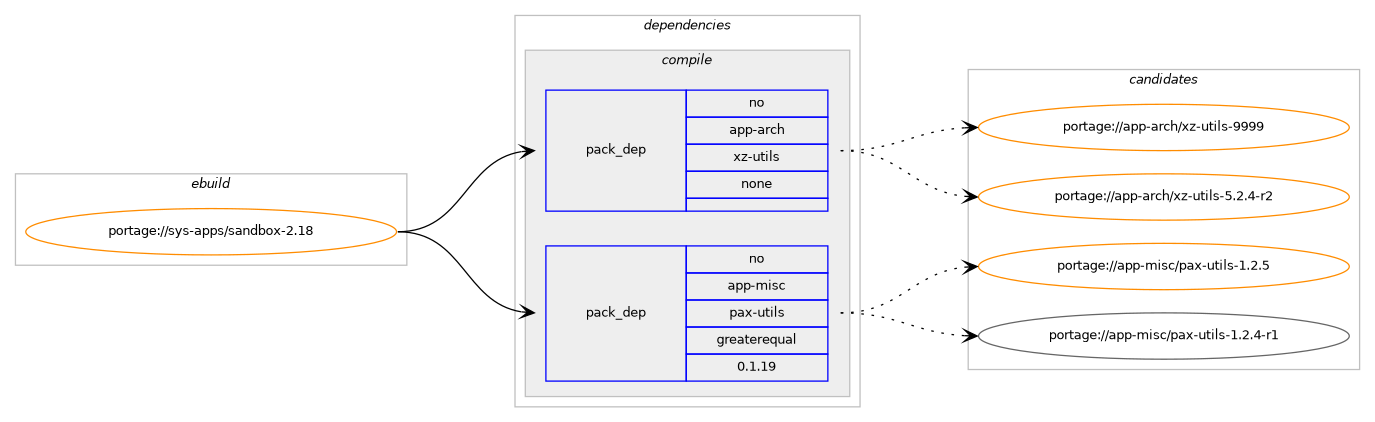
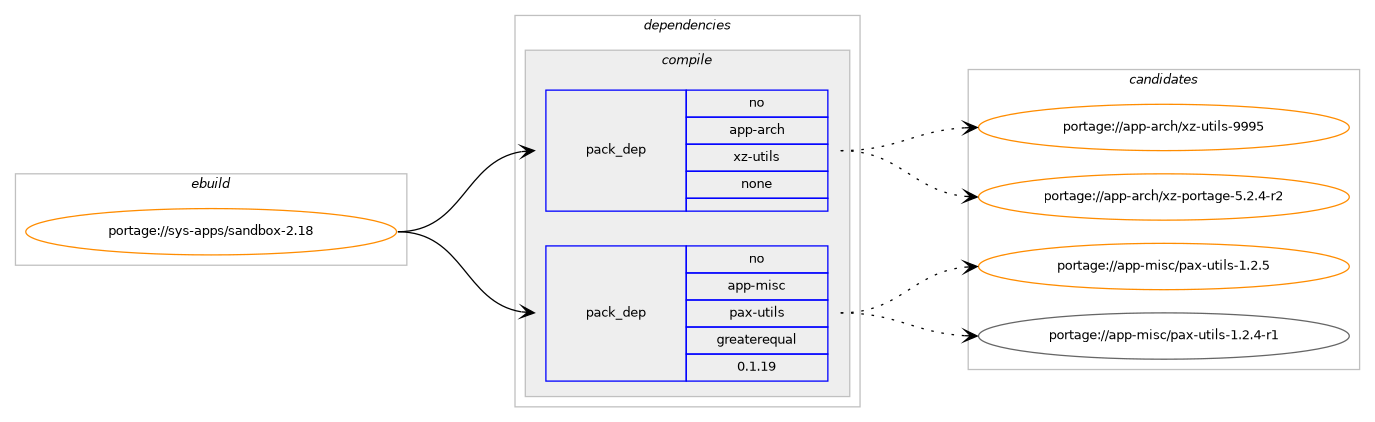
  digraph {
    compound=true
    concentrate=true
    fontname=Helvetica
    fontsize=10
    newrank=true
    rankdir=LR
    ranksep=1.5
    node [color=darkorange fontname=Helvetica fontsize=10]
    edge [arrowhead=vee headport=w style=dotted tailport=e weight=100]
    n1 [label="portage://sys-apps/sandbox-2.18" width=4]
    n2 [color=blue label=<<TABLE BORDER="0" CELLBORDER="1" CELLSPACING="0" CELLPADDING="4" WIDTH="220"><TR><TD ROWSPAN="6" CELLPADDING="30">pack_dep</TD></TR><TR><TD WIDTH="110">no</TD></TR><TR><TD>app-arch</TD></TR><TR><TD>xz-utils</TD></TR><TR><TD>none</TD></TR><TR><TD></TD></TR></TABLE>> shape=none]
    n3 [color=blue label=<<TABLE BORDER="0" CELLBORDER="1" CELLSPACING="0" CELLPADDING="4" WIDTH="220"><TR><TD ROWSPAN="6" CELLPADDING="30">pack_dep</TD></TR><TR><TD WIDTH="110">no</TD></TR><TR><TD>app-misc</TD></TR><TR><TD>pax-utils</TD></TR><TR><TD>greaterequal</TD></TR><TR><TD>0.1.19</TD></TR></TABLE>> shape=none]
-   n4 [label="portage://app-arch/xz-utils-9999" width=4]
-   n5 [label="portage://app-arch/xz-utils-5.2.4-r2" width=4]
+   n4 [label="portage://app-arch/xz-utils-9995" width=4]
+   n5 [label="portage://app-arch/xz-portage-5.2.4-r2" width=4]
    n6 [label="portage://app-misc/pax-utils-1.2.5" width=4]
    n7 [color=gray40 label="portage://app-misc/pax-utils-1.2.4-r1" width=4]
    subgraph cluster_1 {
      color=gray
      label=<<i>ebuild</i>>
      rank=same
      n1
    }
    subgraph cluster_2 {
      color=gray
      label=<<i>dependencies</i>>
      subgraph cluster_3 {
        color=gray
        fillcolor="#eeeeee"
        label=<<i>compile</i>>
        style=filled
        subgraph sub_4 {
          color=gray
          fillcolor="#eeeeee"
          label=<<i>compile</i>>
          style=filled
          n2
        }
        subgraph sub_5 {
          color=gray
          fillcolor="#eeeeee"
          label=<<i>compile</i>>
          style=filled
          n3
        }
      }
      subgraph cluster_6 {
        color=gray
        fillcolor="#eeeeee"
        label=<<i>compile and run</i>>
        style=filled
      }
      subgraph cluster_7 {
        color=gray
        fillcolor="#eeeeee"
        label=<<i>run</i>>
        style=filled
      }
    }
    subgraph cluster_8 {
      color=gray
      label=<<i>candidates</i>>
      rank=same
      subgraph sub_9 {
        color=black
        label=<<i>candidates</i>>
        nodesep=1
        rank=same
        n4
        n5
      }
      subgraph sub_10 {
        color=black
        label=<<i>candidates</i>>
        nodesep=1
        rank=same
        n6
        n7
      }
    }
    n1 -> n2 [style=solid weight=20]
    n1 -> n3 [style=solid weight=20]
    n2 -> n4
    n2 -> n5
    n3 -> n6
    n3 -> n7
  }
